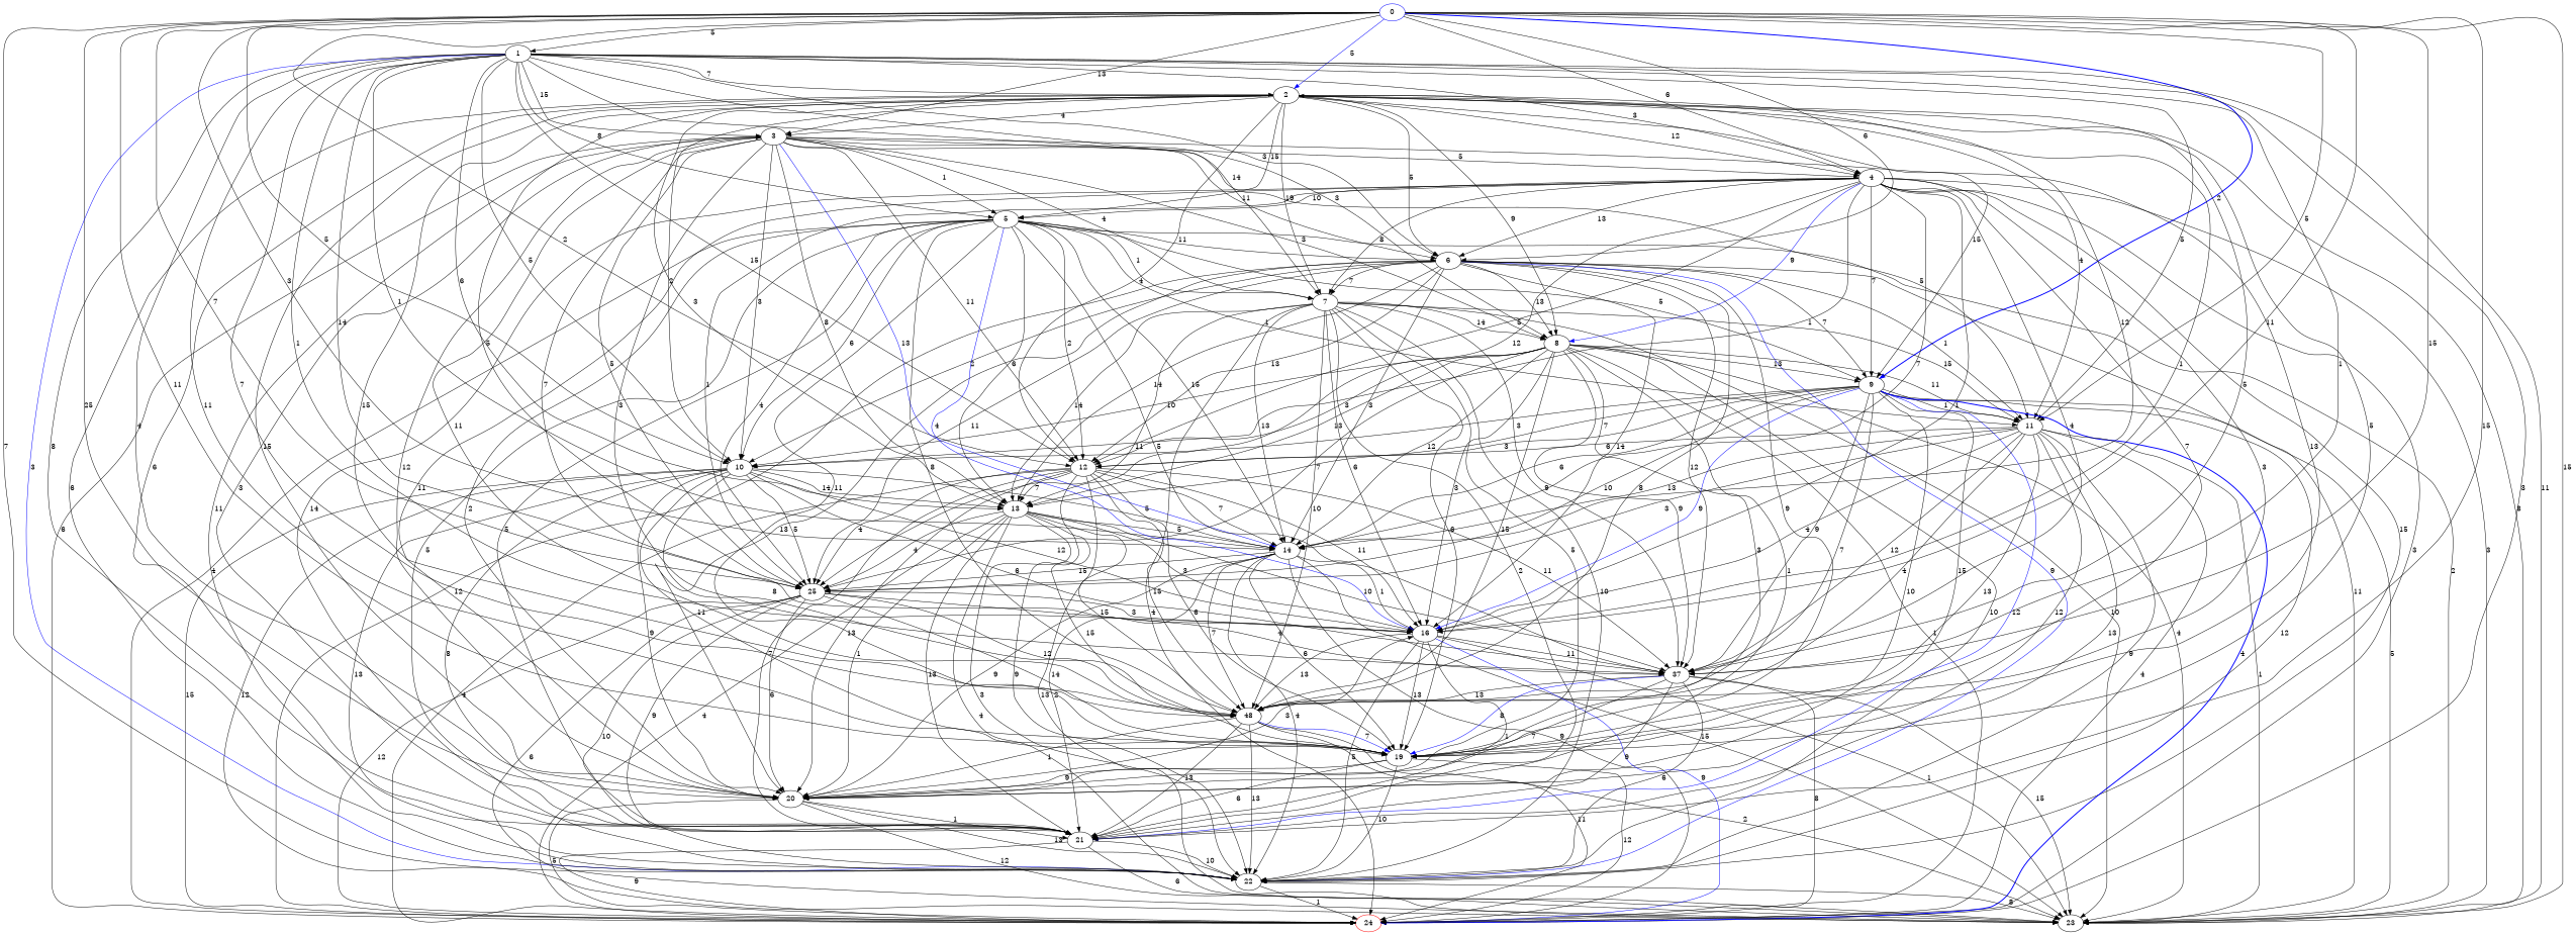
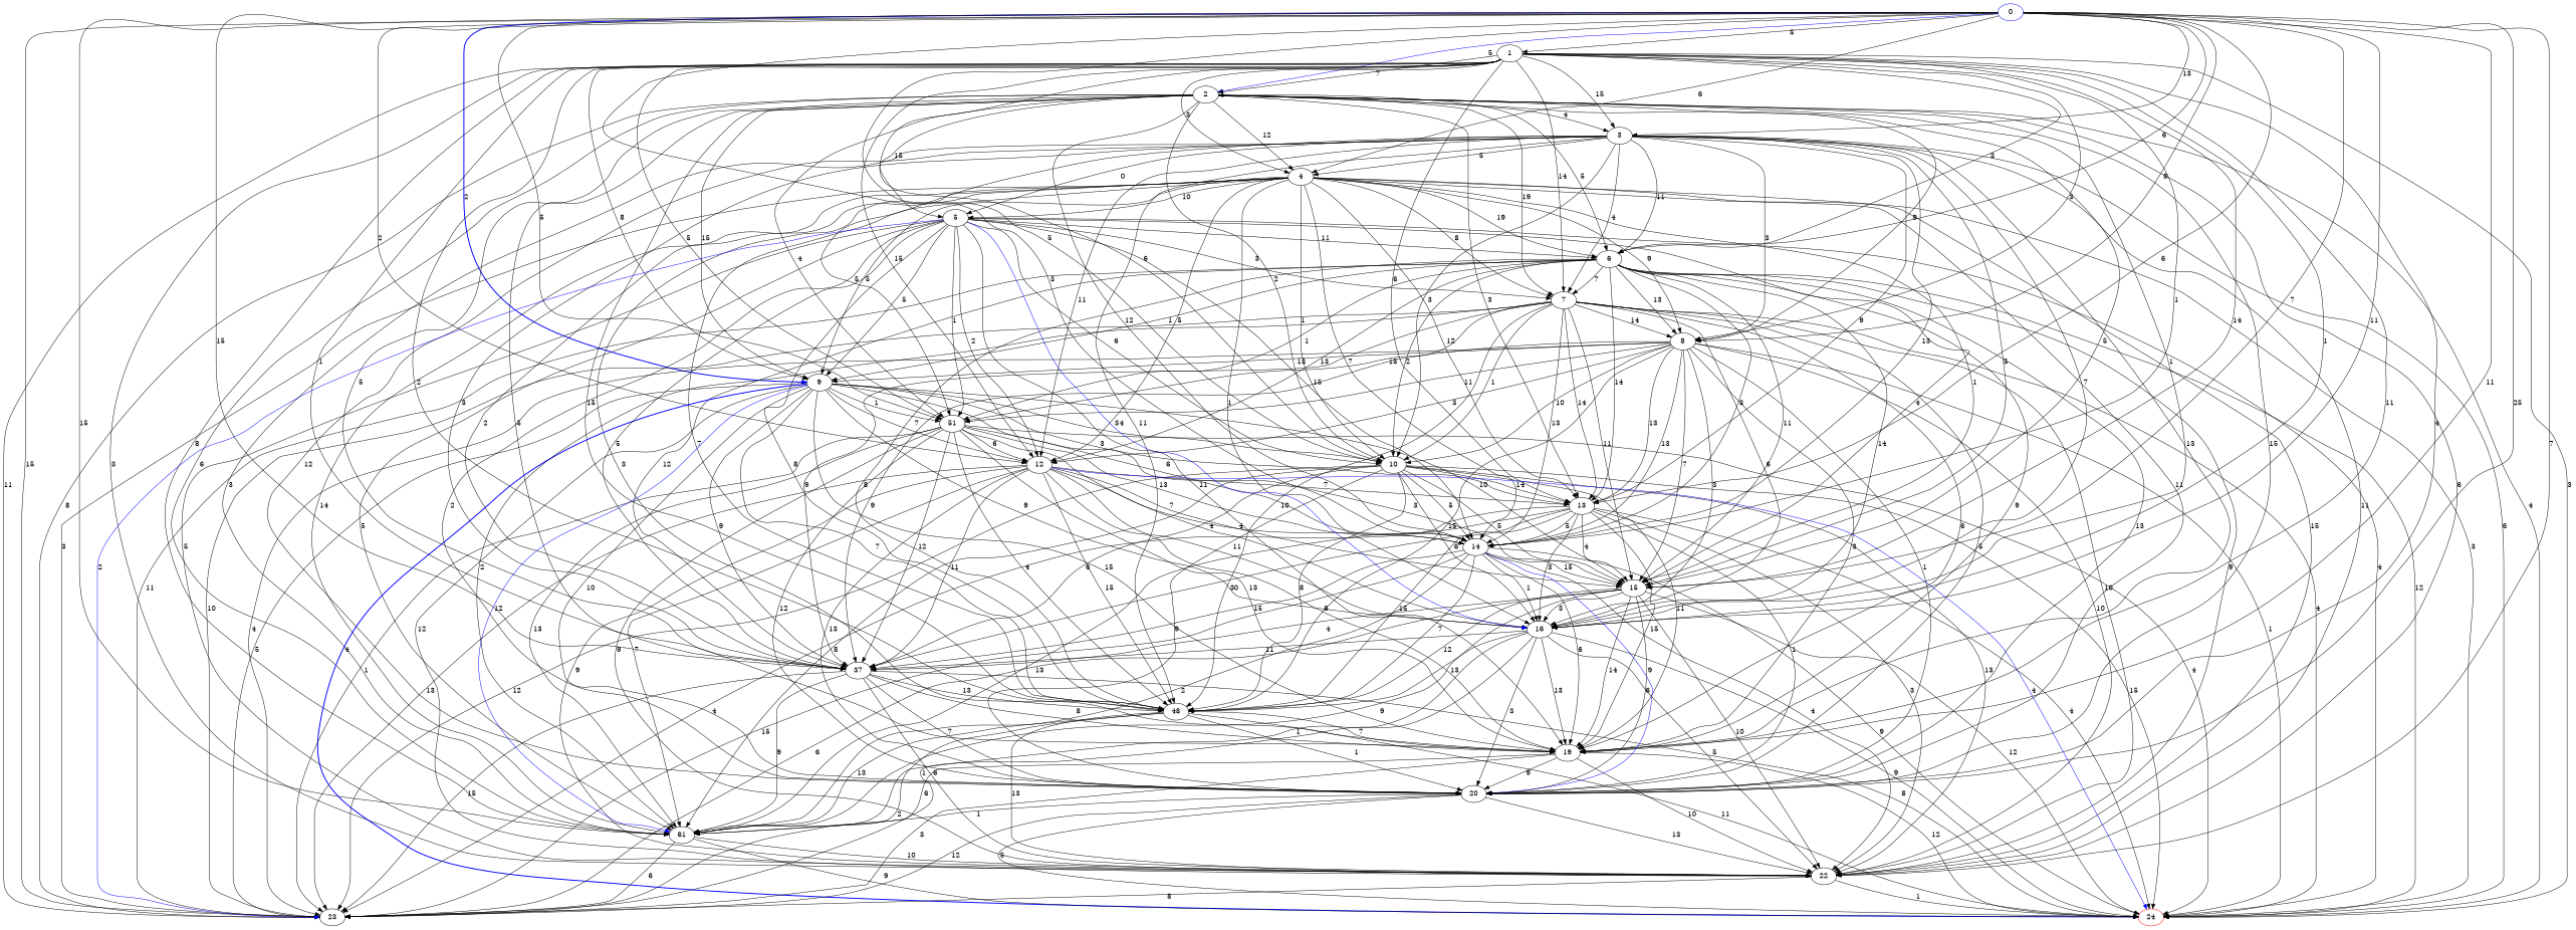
  digraph {
    node [color=black]
    edge [color=black penwidth=1]
    0 [color=blue]
    1
    2
    3
    4
    6
    8
    9
    10
-   11
+   11 [label=51]
    12
    14
-   15 [label=25]
+   15
    16
    n15 [label=37]
    19
    20
-   21
+   21 [label=61]
    22
    23
    7
    5
    13
    n24 [label=48]
    24 [color=red]
    0 -> 1 [label=5]
    0 -> 2 [color=blue label=5]
    0 -> 3 [label=13]
    0 -> 4 [label=6]
    0 -> 6 [label=6]
+   0 -> 8 [label=8]
    0 -> 9 [color=blue label=2 penwidth=2]
    0 -> 10 [label=5]
    0 -> 11 [label=5]
    0 -> 12 [label=2]
    0 -> 14 [label=3]
    0 -> 15 [label=7]
    0 -> 16 [label=11]
    0 -> n15 [label=15]
    0 -> 19 [label=11]
    0 -> 20 [label=25]
    0 -> 21 [label=15]
    0 -> 22 [label=7]
    0 -> 23 [label=15]
    1 -> 2 [label=7]
    1 -> 3 [label=15]
    1 -> 4 [label=3]
    1 -> 6 [label=3]
    1 -> 8 [label=3]
-   1 -> 10 [label=5]
+   1 -> 10 [label=6]
    1 -> 11 [label=5]
    1 -> 12 [label=15]
    1 -> 14 [label=1]
    1 -> 15 [label=14]
    1 -> 16 [label=1]
    1 -> n15 [label=1]
    1 -> 19 [label=11]
    1 -> 20 [label=4]
    1 -> 21 [label=8]
-   1 -> 22 [color=blue label=3]
+   1 -> 22 [label=3]
    1 -> 23 [label=11]
    1 -> 7 [label=14]
-   1 -> 5 [label=8]
+   1 -> 9 [label=8]
    1 -> 13 [label=6]
-   1 -> n24 [label=7]
+   1 -> n24 [label=2]
    1 -> 24 [label=3]
    2 -> 3 [label=4]
    2 -> 4 [label=12]
    2 -> 6 [label=5]
    2 -> 8 [label=9]
    2 -> 9 [label=15]
    2 -> 10 [label=2]
    2 -> 11 [label=4]
    2 -> 14 [label=12]
    2 -> 15 [label=5]
    2 -> n15 [label=5]
    2 -> 19 [label=5]
    2 -> 20 [label=15]
    2 -> 21 [label=6]
    2 -> 22 [label=6]
    2 -> 23 [label=8]
    2 -> 7 [label=19]
    2 -> 5 [label=15]
    2 -> 13 [label=3]
    2 -> n24 [label=15]
-   2 -> 12 [label=4]
+   2 -> 24 [label=4]
    3 -> 4 [label=5]
    3 -> 6 [label=11]
    3 -> 8 [label=3]
    3 -> 10 [label=3]
    3 -> 11 [label=5]
    3 -> 12 [label=11]
-   3 -> 14 [color=blue label=13]
+   3 -> 14 [label=13]
    3 -> 15 [label=5]
    3 -> 16 [label=7]
    3 -> n15 [label=3]
    3 -> 19 [label=13]
    3 -> 20 [label=12]
    3 -> 21 [label=3]
-   22 -> 3 [label=11]
+   3 -> 22 [label=11]
    3 -> 7 [label=4]
-   3 -> 5 [label=1]
-   3 -> 13 [label=8]
+   3 -> 5 [label=0]
+   3 -> 13 [label=9]
    3 -> n24 [label=11]
    3 -> 24 [label=6]
-   4 -> 6 [label=13]
-   4 -> 8 [color=blue label=9]
-   4 -> 9 [label=7]
+   4 -> 6 [label=19]
+   4 -> 8 [label=9]
+   4 -> 9 [label=5]
    4 -> 10 [label=1]
    4 -> 12 [label=5]
    4 -> 14 [label=7]
    4 -> 15 [label=1]
    4 -> 16 [label=1]
-   4 -> n15 [label=4]
+   4 -> n15 [label=2]
    4 -> 19 [label=3]
    4 -> 20 [label=11]
    4 -> 21 [label=14]
    4 -> 22 [label=15]
    4 -> 23 [label=3]
    4 -> 7 [label=8]
    4 -> 5 [label=10]
    4 -> 13 [label=12]
    4 -> n24 [label=7]
    4 -> 24 [label=3]
    6 -> 8 [label=13]
-   6 -> 9 [label=7]
+   6 -> 9 [label=1]
    6 -> 10 [label=2]
    6 -> 11 [label=1]
    6 -> 12 [label=13]
    6 -> 14 [label=3]
    6 -> 15 [label=11]
    6 -> 16 [label=14]
    6 -> n15 [label=12]
    6 -> 19 [label=9]
    6 -> 20 [label=13]
-   6 -> 22 [color=blue label=9]
+   6 -> 22 [label=9]
    6 -> 23 [label=11]
    6 -> 7 [label=7]
    6 -> 13 [label=14]
    6 -> n24 [label=8]
    6 -> 24 [label=12]
    8 -> 9 [label=13]
    8 -> 10 [label=10]
    8 -> 11 [label=11]
    8 -> 12 [label=3]
-   8 -> 14 [label=12]
+   8 -> 14 [label=13]
    8 -> 15 [label=7]
    8 -> 16 [label=3]
    8 -> n15 [label=9]
    8 -> 19 [label=3]
    8 -> 20 [label=1]
    8 -> 22 [label=10]
    8 -> 23 [label=4]
    8 -> 13 [label=13]
    8 -> n24 [label=15]
    8 -> 24 [label=1]
    9 -> 10 [label=3]
    9 -> 11 [label=1]
    9 -> 12 [label=7]
    9 -> 14 [label=6]
    9 -> 15 [label=10]
-   9 -> 16 [color=blue label=9]
+   9 -> 16 [label=9]
    9 -> n15 [label=9]
    9 -> 19 [label=15]
    9 -> 20 [label=10]
    9 -> 21 [color=blue label=12]
    9 -> 22 [label=12]
    9 -> 23 [label=5]
    9 -> 13 [label=3]
    9 -> n24 [label=7]
    9 -> 24 [color=blue label=4 penwidth=2]
    10 -> 14 [label=5]
    10 -> 15 [label=5]
-   10 -> 16 [label=12]
+   10 -> 16 [label=6]
    10 -> n15 [label=6]
    10 -> 19 [label=11]
    10 -> 20 [label=9]
    10 -> 21 [label=8]
    10 -> 22 [label=13]
    10 -> 23 [label=12]
    10 -> 13 [label=14]
    10 -> n24 [label=8]
    10 -> 24 [label=15]
    11 -> 12 [label=6]
    11 -> 14 [label=13]
    11 -> 15 [label=3]
    11 -> 16 [label=4]
    11 -> n15 [label=12]
    11 -> 19 [label=13]
    11 -> 20 [label=12]
    11 -> 21 [label=13]
    11 -> 22 [label=9]
    11 -> 23 [label=1]
    11 -> n24 [label=4]
    11 -> 24 [label=4]
    12 -> 14 [label=7]
    12 -> 15 [label=4]
    12 -> 16 [label=11]
    12 -> n15 [label=11]
    12 -> 19 [label=6]
    12 -> 20 [label=13]
    12 -> 21 [label=7]
    12 -> 22 [label=9]
    12 -> 23 [label=13]
    12 -> 13 [label=7]
    12 -> n24 [label=15]
-   12 -> 24 [label=4]
+   12 -> 24 [color=blue label=4]
    14 -> 15 [label=15]
    14 -> 16 [label=1]
+   14 -> n15 [label=15]
    14 -> 19 [label=6]
-   14 -> 20 [label=9]
+   14 -> 20 [color=blue label=9]
    14 -> 21 [label=2]
    14 -> 22 [label=4]
    14 -> 23 [label=15]
    14 -> n24 [label=7]
    14 -> 24 [label=9]
    15 -> 16 [label=3]
    15 -> n15 [label=4]
    15 -> 19 [label=14]
    15 -> 20 [label=6]
    15 -> 21 [label=9]
    15 -> 22 [label=10]
    15 -> 23 [label=6]
    15 -> n24 [label=12]
    15 -> 24 [label=12]
    16 -> 2 [label=1]
    16 -> n15 [label=11]
    16 -> 19 [label=13]
-   20 -> 16 [label=3]
+   16 -> 20 [label=3]
    16 -> 21 [label=1]
    16 -> 22 [label=5]
    16 -> 23 [label=1]
    16 -> n24 [label=13]
-   16 -> 24 [color=blue label=9]
-   n15 -> 19 [color=blue label=8]
+   16 -> 24 [label=9]
+   n15 -> 19 [label=8]
    n15 -> 20 [label=7]
    n15 -> 21 [label=9]
    n15 -> 22 [label=6]
    n15 -> 23 [label=15]
    n15 -> n24 [label=13]
    n15 -> 24 [label=8]
    19 -> 20 [label=9]
    19 -> 21 [label=6]
    19 -> 22 [label=10]
+   19 -> 23 [label=3]
    19 -> 24 [label=12]
    20 -> 21 [label=1]
    20 -> 22 [label=13]
    20 -> 23 [label=12]
    20 -> 24 [label=5]
    21 -> 22 [label=10]
    21 -> 23 [label=6]
    21 -> 24 [label=9]
    22 -> 23 [label=8]
    22 -> 24 [label=1]
    7 -> 8 [label=14]
+   7 -> 10 [label=1]
    7 -> 11 [label=15]
    7 -> 14 [label=13]
    7 -> 15 [label=11]
    7 -> 16 [label=6]
    7 -> n15 [label=9]
    7 -> 19 [label=6]
    7 -> 20 [label=5]
    7 -> 21 [label=2]
    7 -> 22 [label=10]
    7 -> 23 [label=10]
    7 -> 13 [label=14]
    7 -> n24 [label=10]
    7 -> 24 [label=4]
    5 -> 6 [label=11]
    5 -> 9 [label=5]
    5 -> 10 [label=6]
    5 -> 11 [label=1]
    5 -> 12 [label=2]
    5 -> 14 [label=15]
    5 -> 15 [label=4]
    5 -> 16 [color=blue label=4]
    5 -> n15 [label=5]
    5 -> 19 [label=11]
    5 -> 20 [label=2]
    5 -> 21 [label=5]
    5 -> 22 [label=5]
-   5 -> 23 [label=2]
-   5 -> 7 [label=1]
-   5 -> 13 [label=6]
+   5 -> 23 [color=blue label=2]
+   5 -> 7 [label=3]
+   0 -> 13 [label=6]
    5 -> n24 [label=8]
    5 -> 24 [label=4]
    13 -> 14 [label=5]
    13 -> 15 [label=4]
    13 -> 16 [label=3]
-   13 -> n15 [label=10]
+   13 -> n15 [label=30]
    13 -> 19 [label=15]
    13 -> 20 [label=1]
    13 -> 21 [label=13]
    13 -> 22 [label=3]
    13 -> 23 [label=4]
    13 -> n24 [label=15]
    13 -> 24 [label=4]
-   n24 -> 19 [color=blue label=7]
+   n24 -> 19 [label=7]
    n24 -> 20 [label=1]
    n24 -> 21 [label=13]
    n24 -> 22 [label=13]
    n24 -> 23 [label=2]
    n24 -> 24 [label=11]
  }
